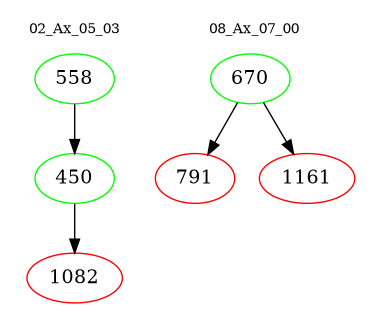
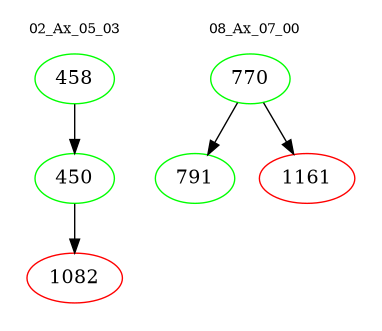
  digraph {
    node [color=green]
    edge [color=black]
-   n1 [label=558]
+   n1 [label=458]
    n2 [label=450]
    n3 [color=red label=1082]
-   n4 [label=670]
-   n5 [color=red label=791]
+   n4 [label=770]
+   n5 [label=791]
    n6 [color=red label=1161]
    subgraph cluster_1 {
      color=white
      fontsize=10
      label="02_Ax_05_03"
      n1
      n2
      n3
    }
    subgraph cluster_2 {
      color=white
      fontsize=10
      label="08_Ax_07_00"
      n4
      n5
      n6
    }
    n1 -> n2
    n2 -> n3
    n4 -> n5
    n4 -> n6
  }
